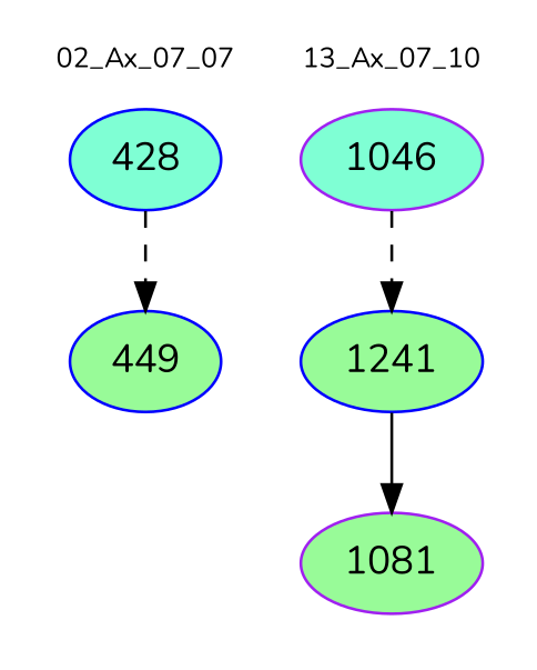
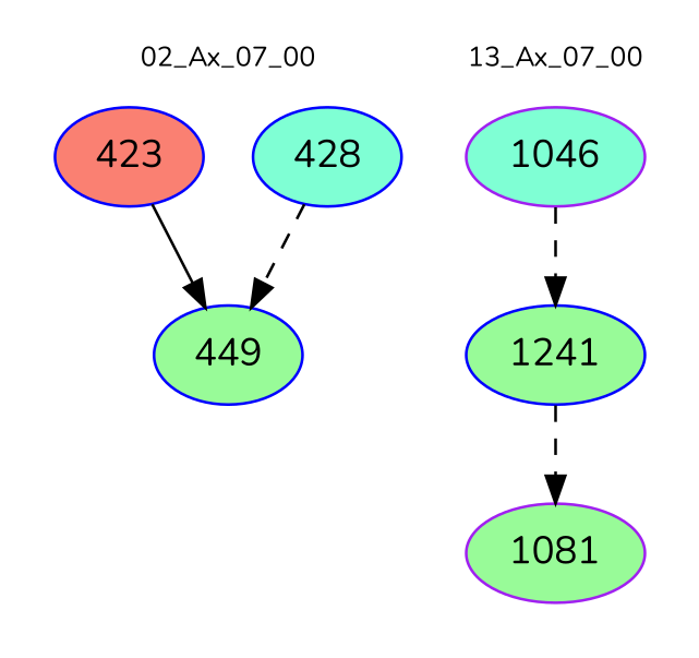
  digraph {
    fontname=Nunito
    node [color=blue fillcolor=palegreen fontname=Nunito style=filled]
    edge [color=black fontname=Nunito style=dashed]
    n1 [fillcolor=aquamarine label=428]
+   n2 [fillcolor=salmon label=423]
    n3 [label=449]
    n4 [color=purple fillcolor=aquamarine label=1046]
    n5 [label=1241]
    n6 [color=purple label=1081]
    subgraph cluster_1 {
      color=white
      fontsize=10
-     label="02_Ax_07_07"
+     label="02_Ax_07_00"
      n1
+     n2
      n3
    }
    subgraph cluster_2 {
      color=white
      fontsize=10
-     label="13_Ax_07_10"
+     label="13_Ax_07_00"
      n4
      n5
      n6
    }
    n1 -> n3
+   n2 -> n3 [style=solid]
    n4 -> n5
-   n5 -> n6 [style=solid]
+   n5 -> n6
  }
